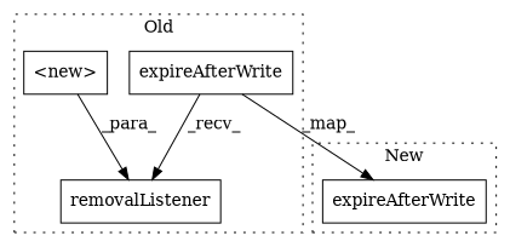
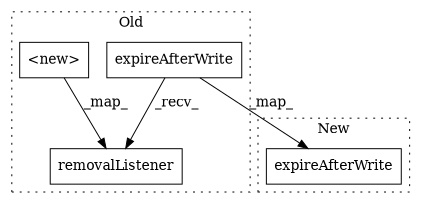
  digraph {
    node [a=32 l="17,1" shape=box]
    n1 [label=expireAfterWrite s="31456,31487"]
    n2 [l="16,1" label=removalListener s="31498,31522"]
    n3 [a=14 l=45 label="<new>" s=31235]
    n4 [label=expireAfterWrite s="26487,26518"]
    subgraph cluster_1 {
      label=Old
      style=dotted
      n1
      n2
      n3
    }
    subgraph cluster_2 {
      label=New
      style=dotted
      n4
    }
    n1 -> n2 [label=_recv_]
    n1 -> n4 [label=_map_]
-   n3 -> n2 [label=_para_]
+   n3 -> n2 [label=_map_]
  }
